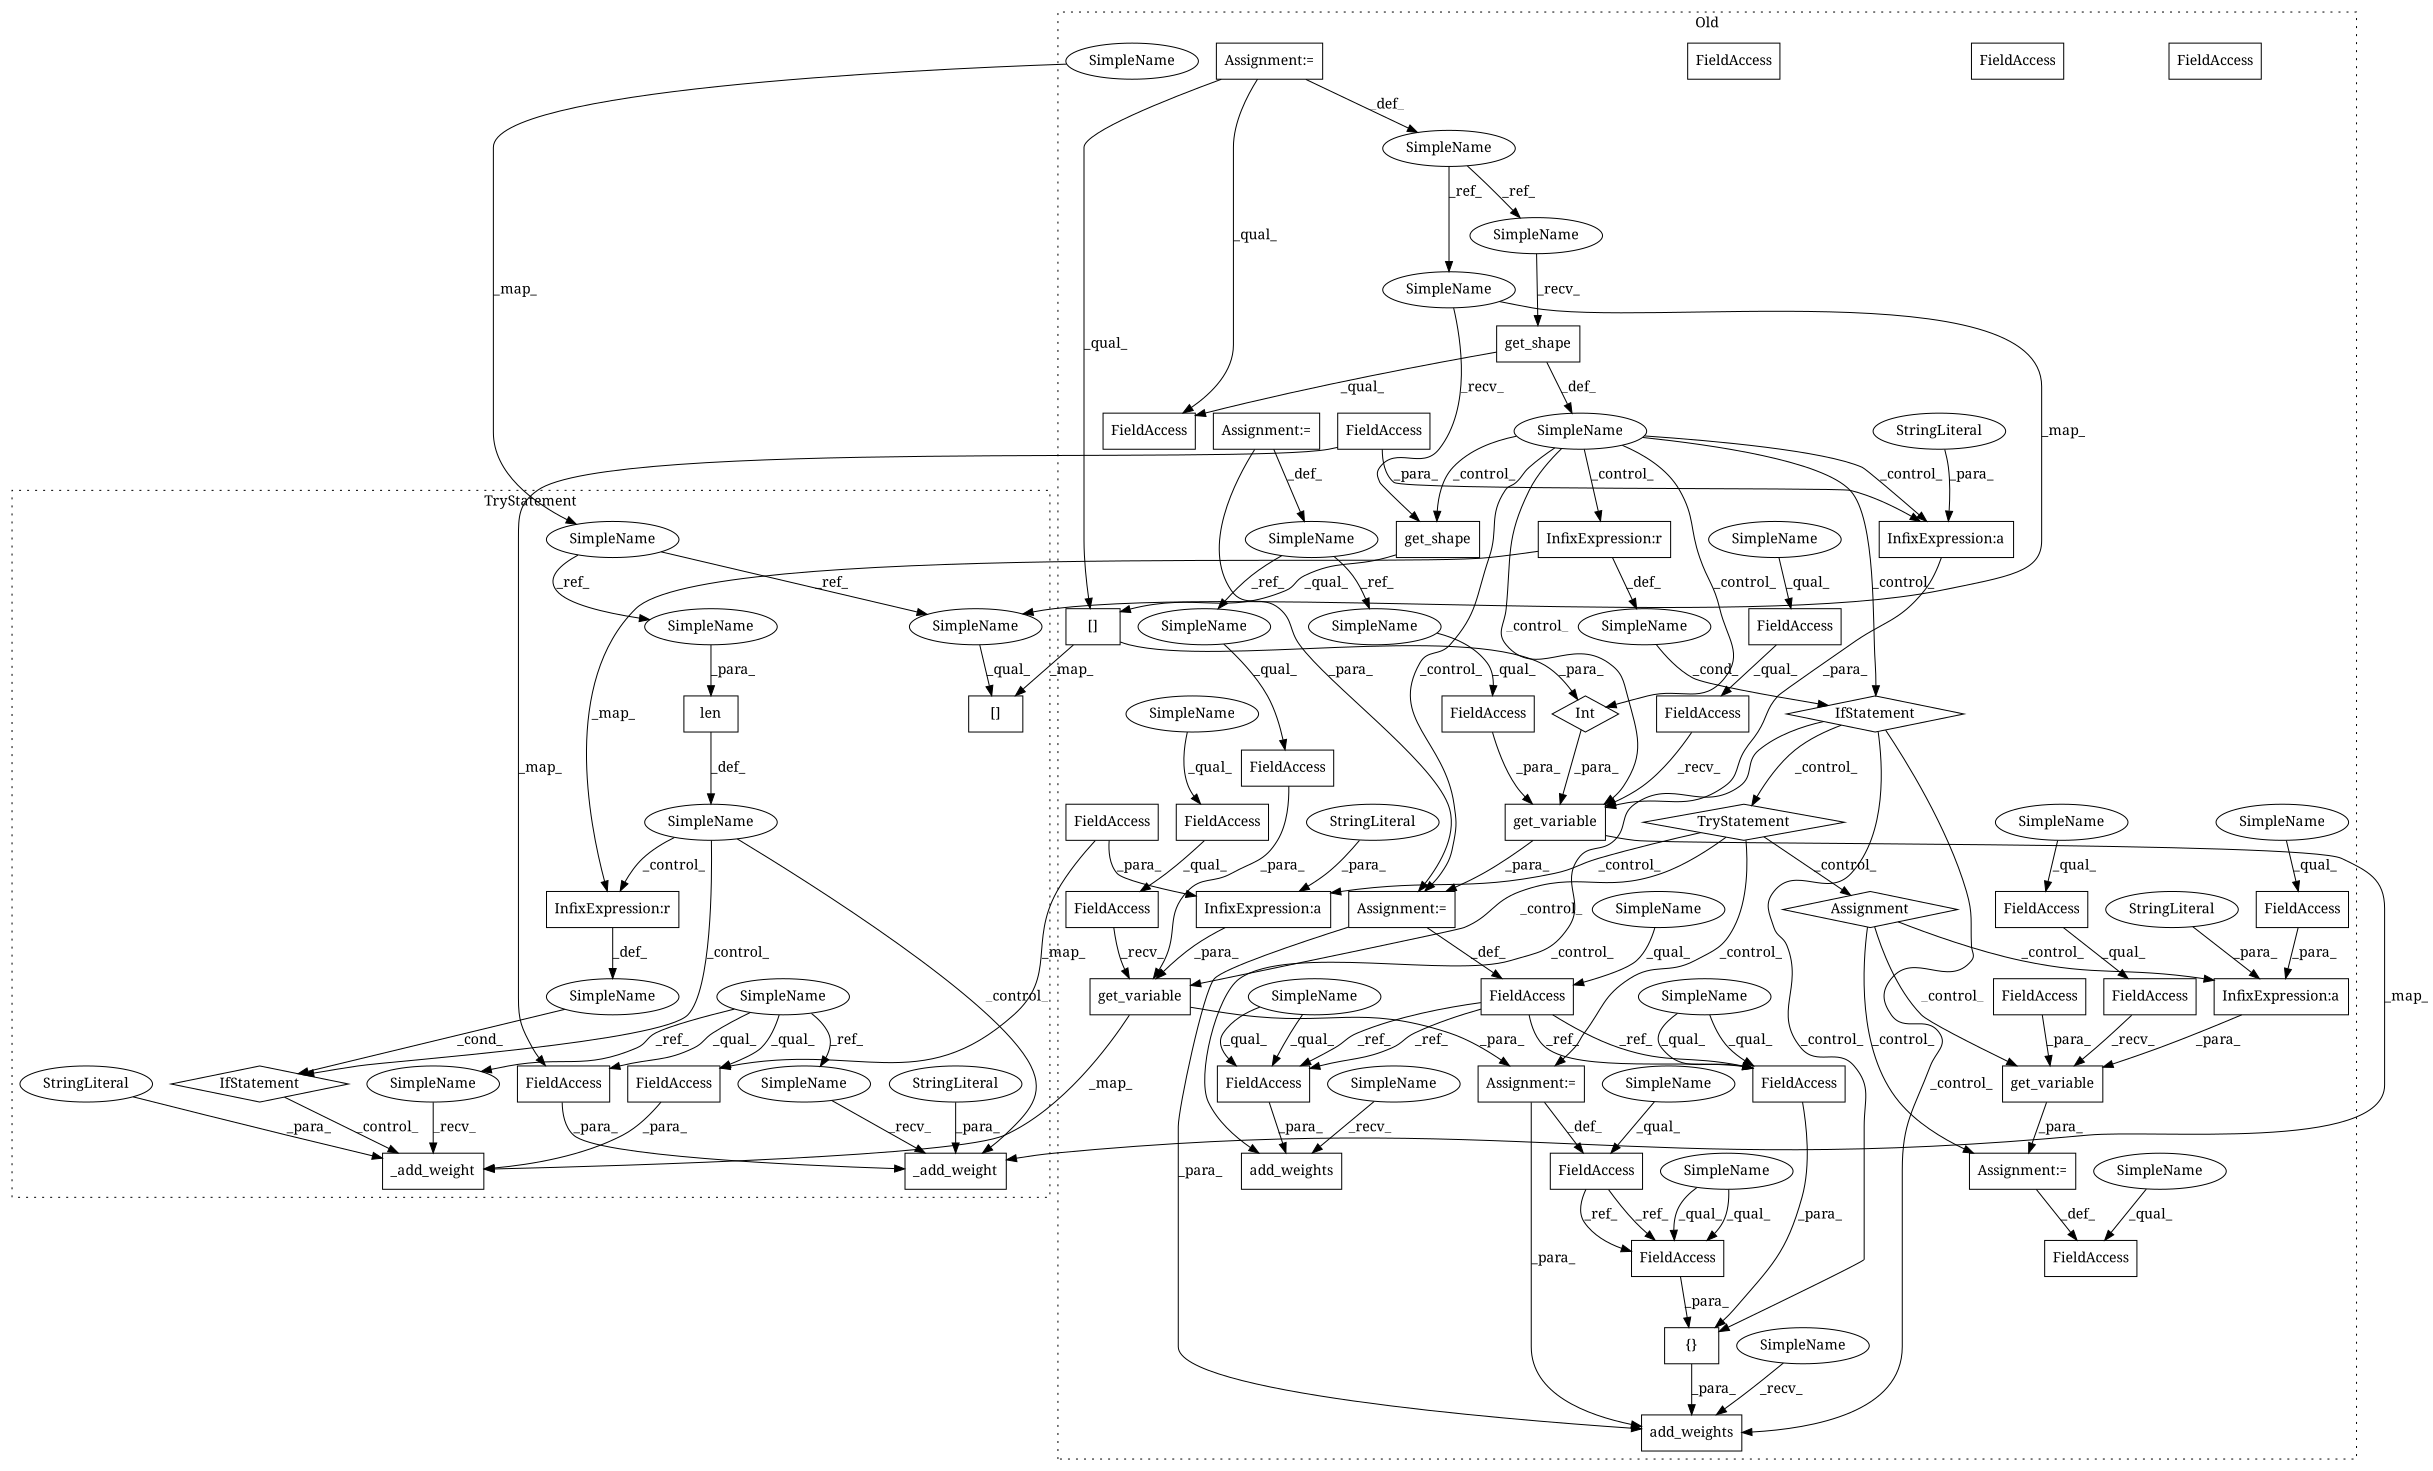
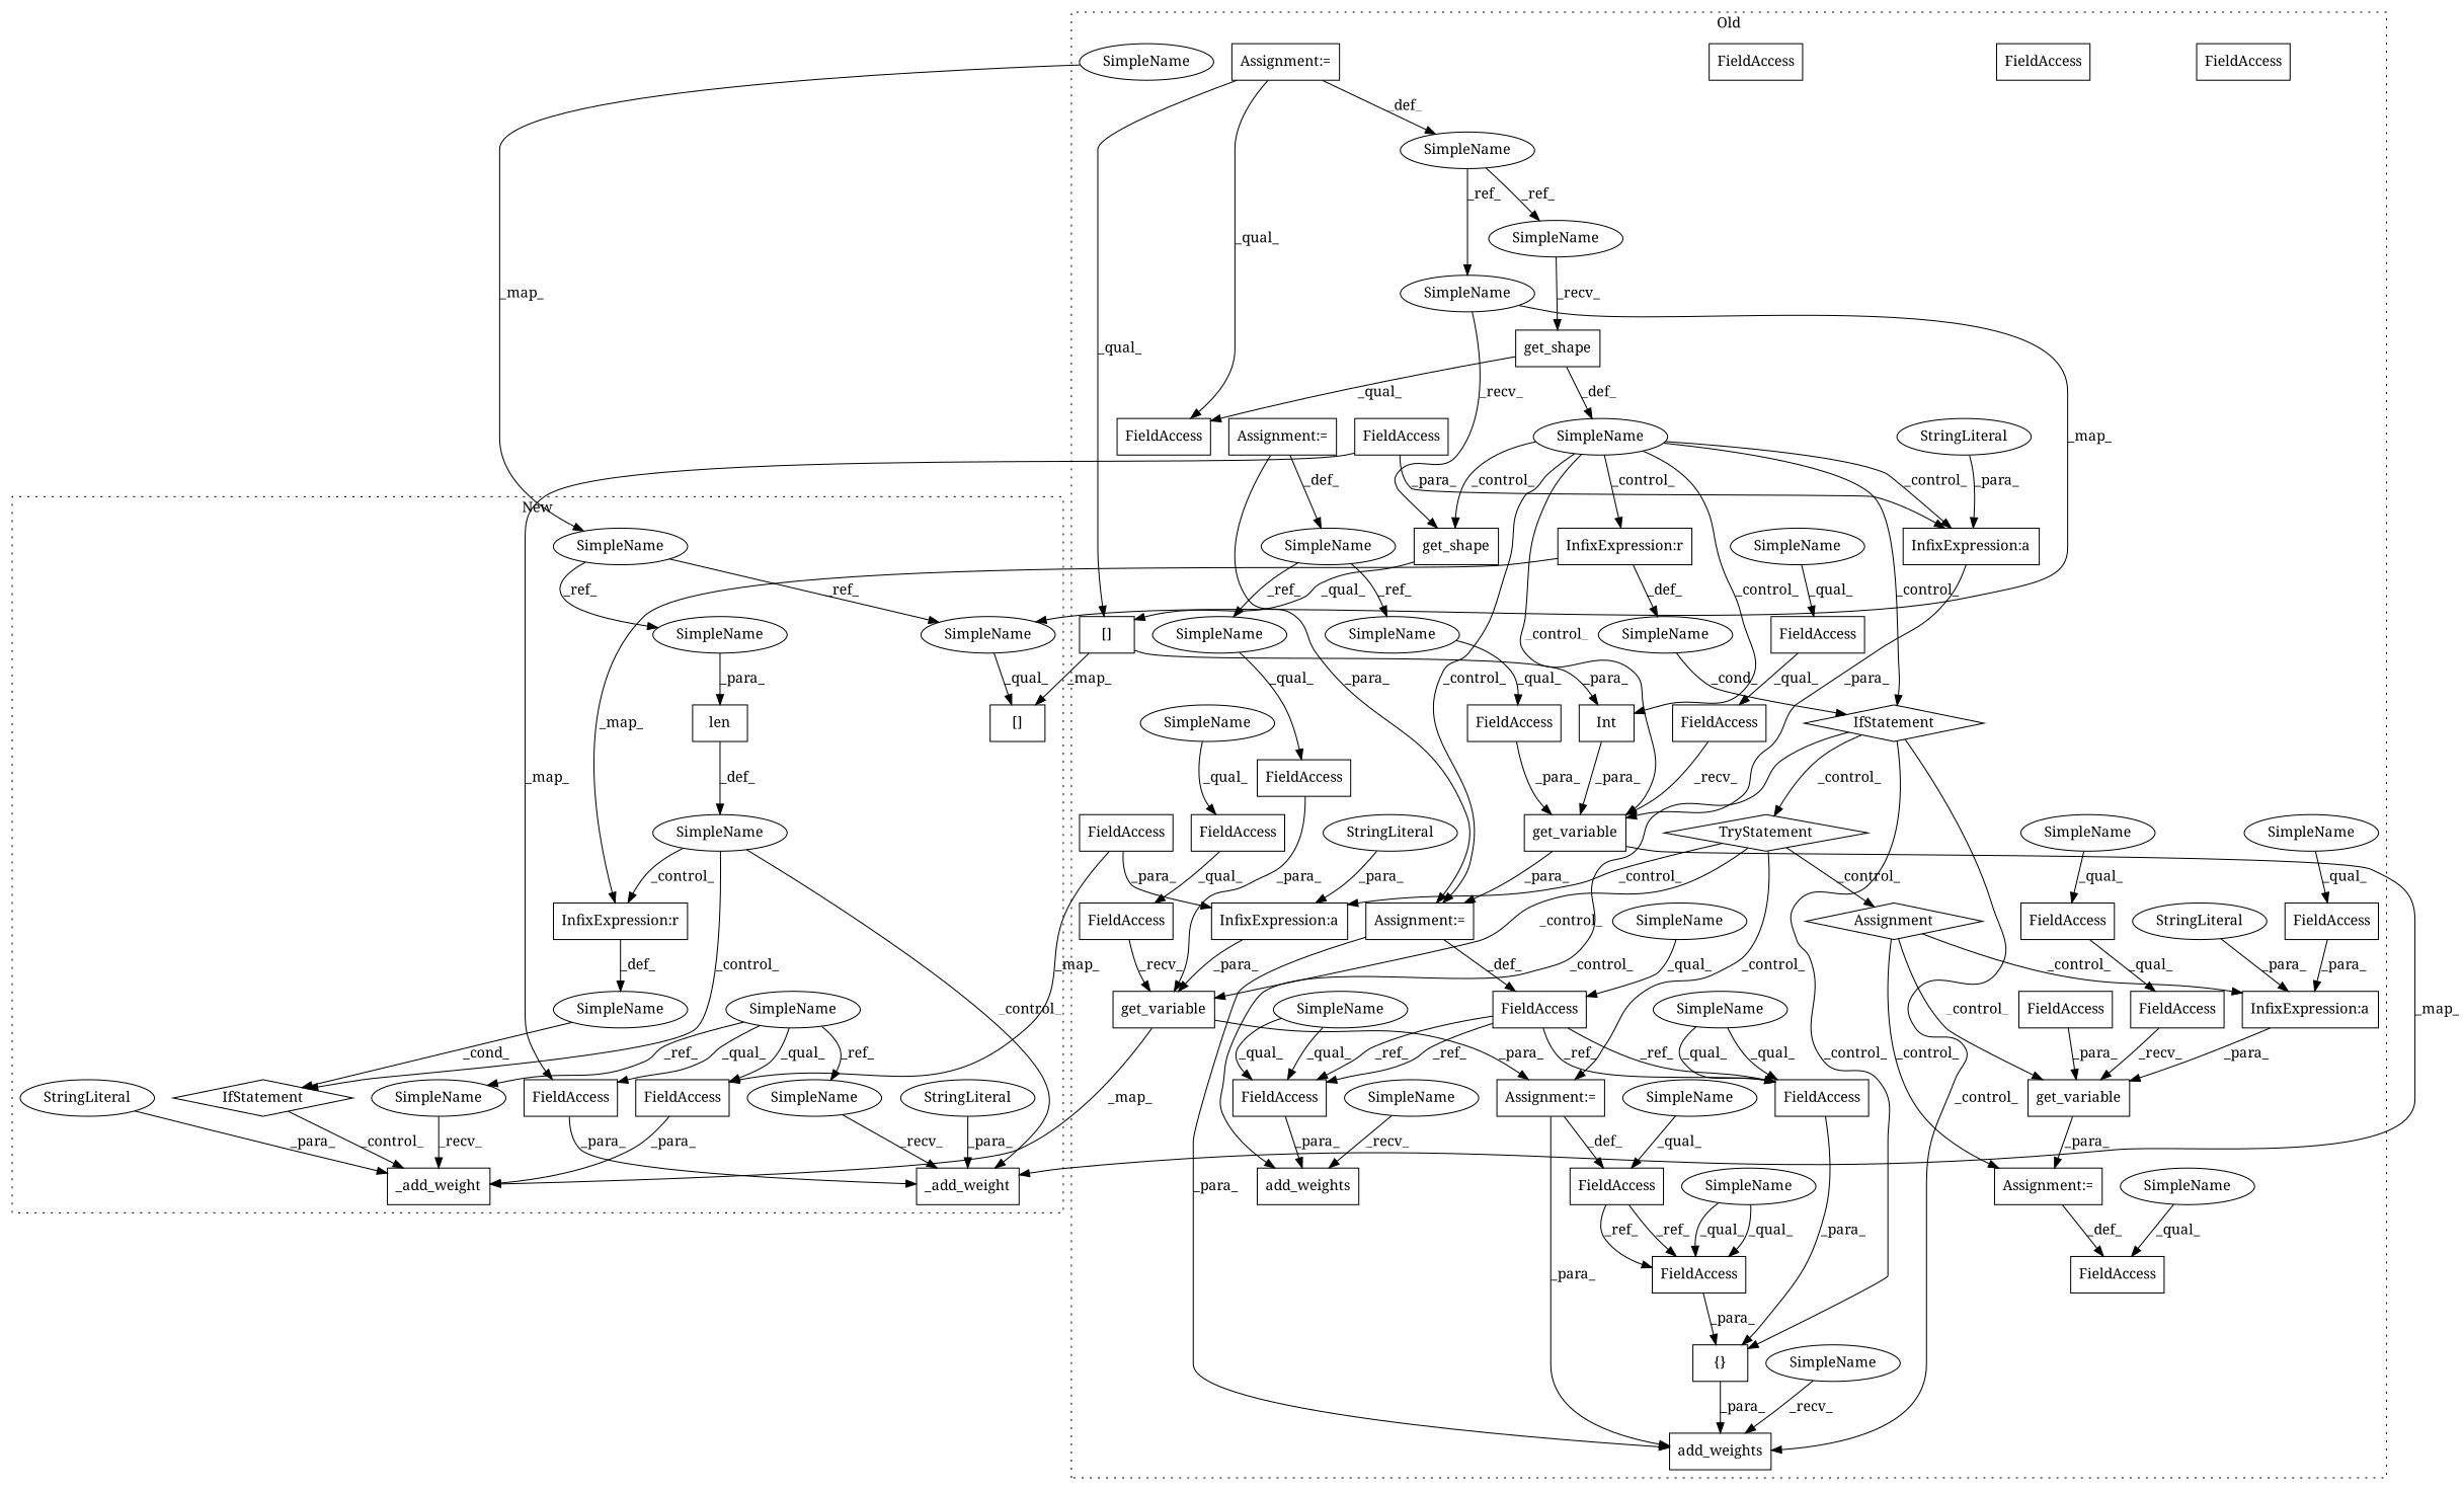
  digraph {
    fontname="Noto Serif"
    node [a=42 fontname="Noto Serif" l=4 shape=box]
    edge [fontname="Noto Serif"]
    n1 [a=32 l="13,1" label=get_variable s="1877,1959"]
    n2 [a=7 l=1 label="Assignment:=" s=1855]
    n3 [a=22 l=21 label=FieldAccess s=1921]
    n4 [label=SimpleName shape=ellipse l=""]
    n5 [a=22 l=6 label=FieldAccess s=1849]
    n6 [a=7 l=1 label="Assignment:=" s=1674]
    n7 [a=22 l=6 label=FieldAccess s=1668]
    n8 [a=32 l="13,1" label=get_variable s="1696,1791"]
    n9 [a=27 l=3 label="InfixExpression:a" s=1900]
    n10 [a=27 l=3 label="InfixExpression:a" s=1719]
    n11 [a=32 l="12,1" label=add_weights s="2045,2063"]
    n12 [a=27 l=3 label="InfixExpression:a" s=1518]
    n13 [a=32 l="13,1" label=get_variable s="1495,1614"]
    n14 [a=45 label=StringLiteral s=1722 shape=ellipse]
    n15 [a=45 label=StringLiteral s=1903 shape=ellipse]
    n16 [a=45 l=5 label=StringLiteral s=1521 shape=ellipse]
    n17 [a=27 label="InfixExpression:r" s=1636]
    n18 [a=22 l=21 label=FieldAccess s=1576]
    n19 [a=22 l=20 label=FieldAccess s=1474]
    n20 [a=22 l=6 label=FieldAccess s=1467]
    n21 [a=22 l=6 label=FieldAccess s=2057]
    n22 [a=22 l=21 label=FieldAccess s=1753]
    n23 [a=4 l="1,1" label="{}" s="2002,2016"]
    n24 [a=32 l="12,1" label=add_weights s="1981,2017"]
    n25 [a=22 l=17 label=FieldAccess s=1474]
    n26 [a=22 l=17 label=FieldAccess s=1675]
    n27 [a=22 l=6 label=FieldAccess s=2010]
    n28 [a=22 l=6 label=FieldAccess s=2003]
    n29 [a=22 l=17 label=FieldAccess s=1856]
    n30 [a=54 label=TryStatement s=1654 shape=diamond]
    n31 [a=25 l="4,2" label=IfStatement s="1621,1644" shape=diamond]
    n32 [a=7 l=1 label="Assignment:=" s=1473]
    n33 [a=22 l=9 label=FieldAccess s=1509]
    n34 [a=22 l=9 label=FieldAccess s=1891]
    n35 [a=22 l=20 label=FieldAccess s=1675]
    n36 [a=22 l=20 label=FieldAccess s=1856]
    n37 [label=SimpleName shape=ellipse l=""]
    n38 [l=12 label=SimpleName s=1159 shape=ellipse]
    n39 [a=32 l=11 label=get_shape s=1188]
    n40 [a=22 l=24 label=FieldAccess s=1181]
    n41 [l=6 label=SimpleName s=1110 shape=ellipse]
    n42 [a=32 l=11 label=get_shape s=1445]
    n43 [l=6 label=SimpleName s=1079 shape=ellipse]
    n44 [a=2 l="19,1" label="[]" s="1438,1459"]
    n45 [a=12 l="13,2" label=Assignment s="1803,1837" shape=diamond]
    n46 [a=7 l=6 label="Assignment:=" s=1110]
    n47 [a=7 l=12 label="Assignment:=" s=1159]
-   n48 [a=32 l="4,1" label=Int s="1434,1460" shape=diamond]
+   n48 [a=32 l="4,1" label=Int s="1434,1460"]
    n49 [a=22 l=9 label=FieldAccess s=1710]
    n50 [l=12 label=SimpleName s=1753 shape=ellipse]
    n51 [l=12 label=SimpleName s=1576 shape=ellipse]
    n52 [label=SimpleName s=1849 shape=ellipse]
    n53 [label=SimpleName s=1891 shape=ellipse]
    n54 [a=22 l=6 label=FieldAccess s=2057]
    n55 [a=22 l=6 label=FieldAccess s=2003]
    n56 [l=6 label=SimpleName s=1438 shape=ellipse]
    n57 [l=6 label=SimpleName s=1181 shape=ellipse]
    n58 [label=SimpleName s=2010 shape=ellipse]
    n59 [label=SimpleName s=2057 shape=ellipse]
    n60 [label=SimpleName s=1976 shape=ellipse]
    n61 [label=SimpleName s=2040 shape=ellipse]
    n62 [label=SimpleName s=1467 shape=ellipse]
    n63 [label=SimpleName s=1668 shape=ellipse]
    n64 [label=SimpleName s=2003 shape=ellipse]
    n65 [a=22 l=6 label=FieldAccess s=2010]
    n66 [l=10 label=SimpleName s=1675 shape=ellipse]
    n67 [l=10 label=SimpleName s=1856 shape=ellipse]
    n68 [l=10 label=SimpleName s=1474 shape=ellipse]
    n69 [a=25 l="4,2" label=IfStatement s="1447,1470" shape=diamond]
    n70 [a=32 l="12,1" label=_add_weight s="1485,1562"]
    n71 [label=SimpleName s=1023 shape=ellipse]
    n72 [a=32 l="12,1" label=_add_weight s="1344,1440"]
    n73 [label=SimpleName shape=ellipse l=""]
    n74 [a=45 l=9 label=StringLiteral s=1366 shape=ellipse]
    n75 [a=45 l=8 label=StringLiteral s=1507 shape=ellipse]
    n76 [a=27 label="InfixExpression:r" s=1462]
    n77 [a=22 l=9 label=FieldAccess s=1356]
    n78 [a=32 l="4,1" label=len s="1071,1087"]
    n79 [label=SimpleName shape=ellipse l=""]
    n80 [l=12 label=SimpleName s=1034 shape=ellipse]
    n81 [a=2 l="13,1" label="[]" s="1317,1332"]
    n82 [a=22 l=9 label=FieldAccess s=1497]
    n83 [label=SimpleName s=1339 shape=ellipse]
    n84 [label=SimpleName s=1480 shape=ellipse]
    n85 [l=12 label=SimpleName s=1317 shape=ellipse]
    n86 [l=12 label=SimpleName s=1075 shape=ellipse]
    subgraph cluster_1 {
      label=Old
      style=dotted
      n1
      n2
      n3
      n4
      n5
      n6
      n7
      n8
      n9
      n10
      n11
      n12
      n13
      n14
      n15
      n16
      n17
      n18
      n19
      n20
      n21
      n22
      n23
      n24
      n25
      n26
      n27
      n28
      n29
      n30
      n31
      n32
      n33
      n34
      n35
      n36
      n37
      n38
      n39
      n40
      n41
      n42
      n43
      n44
      n45
      n46
      n47
      n48
      n49
      n50
      n51
      n52
      n53
      n54
      n55
      n56
      n57
      n58
      n59
      n60
      n61
      n62
      n63
      n64
      n65
      n66
      n67
      n68
    }
    subgraph cluster_2 {
-     label=TryStatement
+     label=New
      style=dotted
      n69
      n70
      n71
      n72
      n73
      n74
      n75
      n76
      n77
      n78
      n79
      n80
      n81
      n82
      n83
      n84
      n85
      n86
    }
    n1 -> n2 [label=_para_]
    n2 -> n5 [label=_def_]
    n3 -> n1 [label=_para_]
    n4 -> n31 [label=_cond_]
    n6 -> n7 [label=_def_]
    n6 -> n24 [label=_para_]
    n7 -> n65 [label=_ref_]
    n7 -> n65 [label=_ref_]
    n8 -> n6 [label=_para_]
    n8 -> n70 [label=_map_]
    n9 -> n1 [label=_para_]
    n10 -> n8 [label=_para_]
    n12 -> n13 [label=_para_]
    n13 -> n32 [label=_para_]
    n13 -> n72 [label=_map_]
    n14 -> n10 [label=_para_]
    n15 -> n9 [label=_para_]
    n16 -> n12 [label=_para_]
    n17 -> n4 [label=_def_]
    n17 -> n76 [label=_map_]
    n18 -> n13 [label=_para_]
    n19 -> n13 [label=_recv_]
    n20 -> n54 [label=_ref_]
    n20 -> n54 [label=_ref_]
    n20 -> n55 [label=_ref_]
    n20 -> n55 [label=_ref_]
    n22 -> n8 [label=_para_]
    n23 -> n24 [label=_para_]
    n25 -> n19 [label=_qual_]
    n26 -> n35 [label=_qual_]
    n29 -> n36 [label=_qual_]
    n30 -> n6 [label=_control_]
    n30 -> n8 [label=_control_]
    n30 -> n10 [label=_control_]
    n30 -> n45 [label=_control_]
    n31 -> n11 [label=_control_]
    n31 -> n23 [label=_control_]
    n31 -> n24 [label=_control_]
    n31 -> n30 [label=_control_]
    n32 -> n20 [label=_def_]
    n32 -> n24 [label=_para_]
    n33 -> n12 [label=_para_]
    n33 -> n77 [label=_map_]
    n34 -> n9 [label=_para_]
    n35 -> n8 [label=_recv_]
    n36 -> n1 [label=_recv_]
    n37 -> n12 [label=_control_]
    n37 -> n13 [label=_control_]
    n37 -> n17 [label=_control_]
    n37 -> n31 [label=_control_]
    n37 -> n32 [label=_control_]
    n37 -> n42 [label=_control_]
    n37 -> n48 [label=_control_]
    n38 -> n50 [label=_ref_]
    n38 -> n51 [label=_ref_]
    n39 -> n37 [label=_def_]
    n39 -> n40 [label=_qual_]
    n41 -> n56 [label=_ref_]
    n41 -> n57 [label=_ref_]
    n42 -> n44 [label=_qual_]
    n43 -> n80 [label=_map_]
    n44 -> n48 [label=_para_]
    n44 -> n81 [label=_map_]
    n45 -> n1 [label=_control_]
    n45 -> n2 [label=_control_]
    n45 -> n9 [label=_control_]
    n46 -> n40 [label=_qual_]
    n46 -> n41 [label=_def_]
    n46 -> n44 [label=_qual_]
    n47 -> n32 [label=_para_]
    n47 -> n38 [label=_def_]
    n48 -> n13 [label=_para_]
    n49 -> n10 [label=_para_]
    n49 -> n82 [label=_map_]
    n50 -> n22 [label=_qual_]
    n51 -> n18 [label=_qual_]
    n52 -> n5 [label=_qual_]
    n53 -> n34 [label=_qual_]
    n54 -> n11 [label=_para_]
    n55 -> n23 [label=_para_]
    n56 -> n42 [label=_recv_]
    n56 -> n85 [label=_map_]
    n57 -> n39 [label=_recv_]
    n58 -> n65 [label=_qual_]
    n58 -> n65 [label=_qual_]
    n59 -> n54 [label=_qual_]
    n59 -> n54 [label=_qual_]
    n60 -> n24 [label=_recv_]
    n61 -> n11 [label=_recv_]
    n62 -> n20 [label=_qual_]
    n63 -> n7 [label=_qual_]
    n64 -> n55 [label=_qual_]
    n64 -> n55 [label=_qual_]
    n65 -> n23 [label=_para_]
    n66 -> n26 [label=_qual_]
    n67 -> n29 [label=_qual_]
    n68 -> n25 [label=_qual_]
    n69 -> n70 [label=_control_]
    n71 -> n77 [label=_qual_]
    n71 -> n82 [label=_qual_]
    n71 -> n83 [label=_ref_]
    n71 -> n84 [label=_ref_]
    n73 -> n69 [label=_cond_]
    n74 -> n72 [label=_para_]
    n75 -> n70 [label=_para_]
    n76 -> n73 [label=_def_]
    n77 -> n72 [label=_para_]
    n78 -> n79 [label=_def_]
    n79 -> n69 [label=_control_]
    n79 -> n72 [label=_control_]
    n79 -> n76 [label=_control_]
    n80 -> n85 [label=_ref_]
    n80 -> n86 [label=_ref_]
    n82 -> n70 [label=_para_]
    n83 -> n72 [label=_recv_]
    n84 -> n70 [label=_recv_]
    n85 -> n81 [label=_qual_]
    n86 -> n78 [label=_para_]
  }
